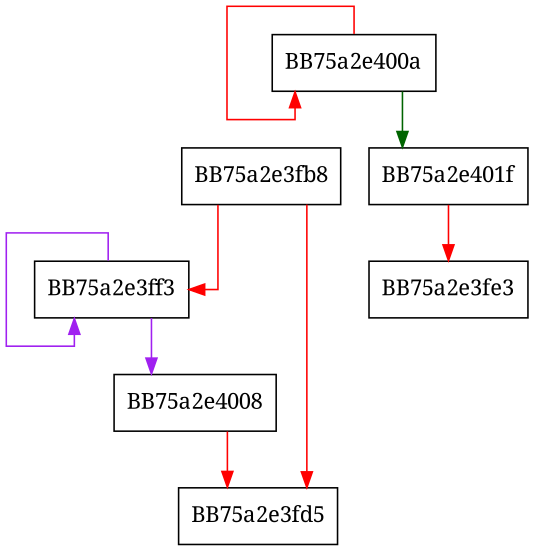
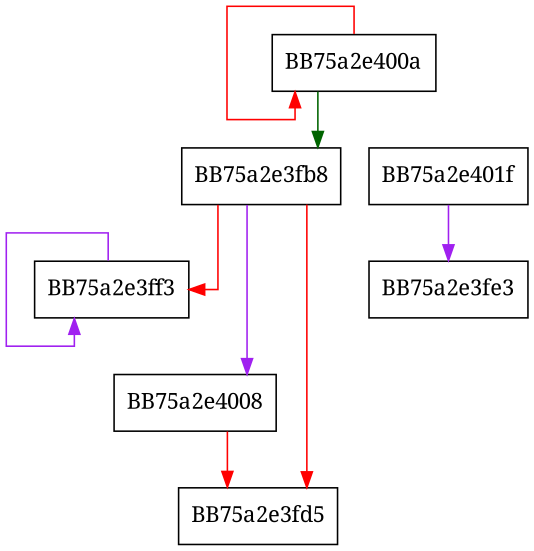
  digraph {
    fontname="Noto Serif"
    splines=ortho
    node [fontname="Noto Serif" shape=box]
    edge [color=red fontname="Noto Serif"]
    BB75a2e3fb8
    BB75a2e3ff3
    BB75a2e3fd5
    BB75a2e4008
    BB75a2e400a
    BB75a2e401f
    BB75a2e3fe3
    BB75a2e3fb8 -> BB75a2e3ff3
    BB75a2e3fb8 -> BB75a2e3fd5
    BB75a2e3ff3 -> BB75a2e3ff3 [color=purple]
-   BB75a2e3ff3 -> BB75a2e4008 [color=purple]
+   BB75a2e3fb8 -> BB75a2e4008 [color=purple]
    BB75a2e4008 -> BB75a2e3fd5
    BB75a2e400a -> BB75a2e400a
-   BB75a2e400a -> BB75a2e401f [color=darkgreen]
-   BB75a2e401f -> BB75a2e3fe3
+   BB75a2e400a -> BB75a2e3fb8 [color=darkgreen]
+   BB75a2e401f -> BB75a2e3fe3 [color=purple]
  }
